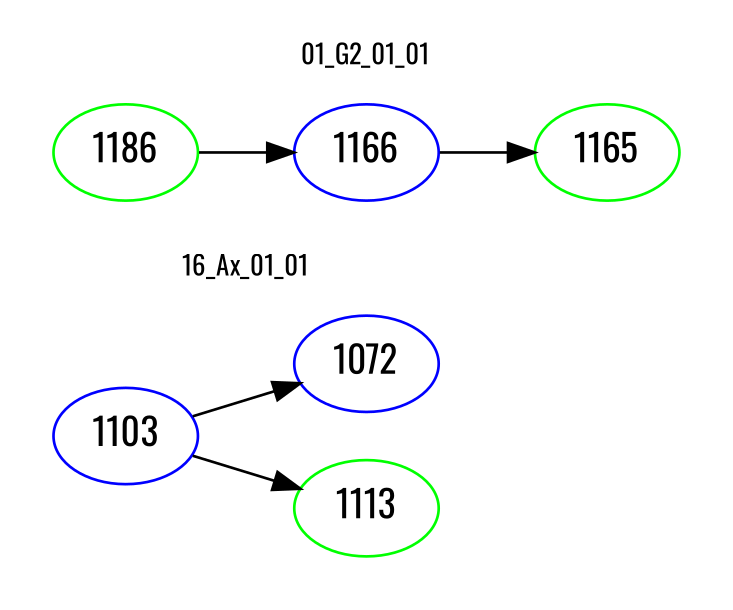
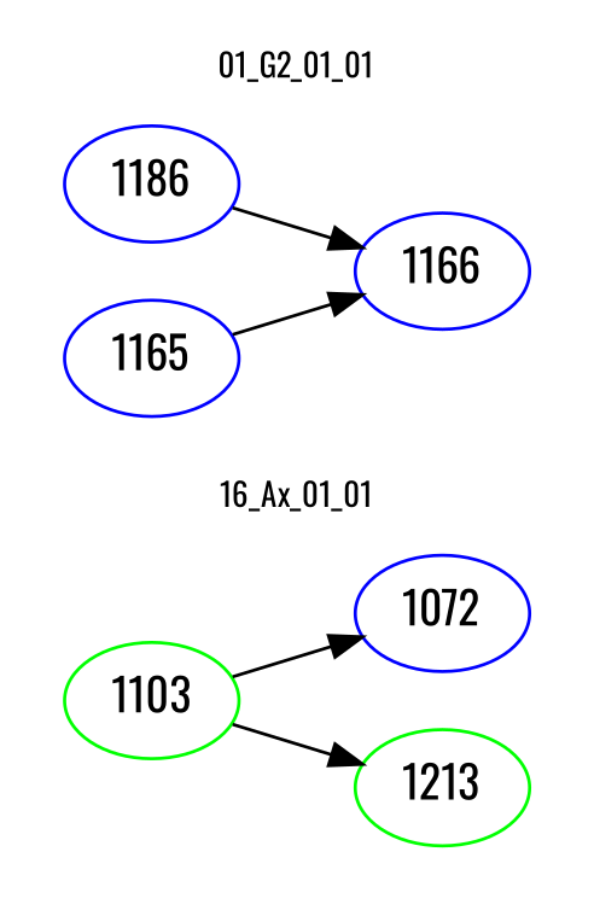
  digraph {
    fontname=Oswald
    rankdir=LR
    node [color=blue fontname=Oswald]
    edge [color=black fontname=Oswald]
-   n1 [color=green label=1113]
-   n2 [label=1103]
+   n1 [color=green label=1213]
+   n2 [color=green label=1103]
    n3 [label=1072]
-   n4 [color=green label=1186]
+   n4 [label=1186]
    n5 [label=1166]
-   n6 [color=green label=1165]
+   n6 [label=1165]
    subgraph cluster_1 {
      color=white
      fontsize=10
      label="16_Ax_01_01"
      n1
      n2
      n3
    }
    subgraph cluster_2 {
      color=white
      fontsize=10
      label="01_G2_01_01"
      n4
      n5
      n6
    }
    n2 -> n1
    n2 -> n3
    n4 -> n5
-   n5 -> n6
+   n6 -> n5
  }
